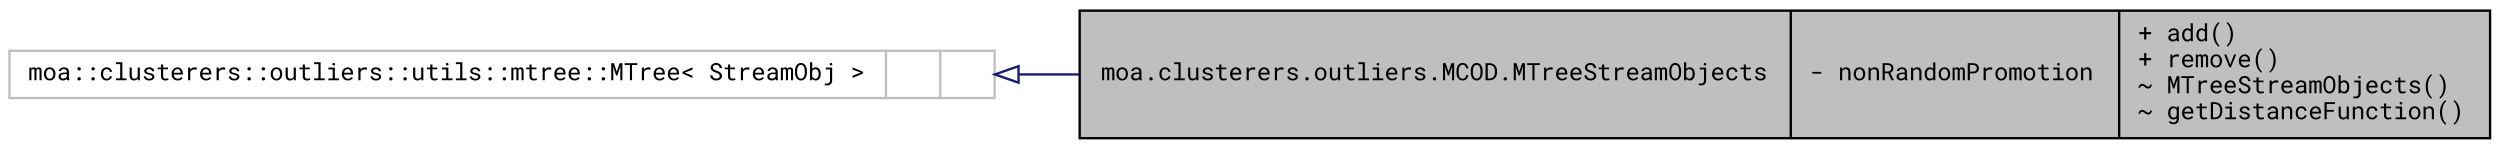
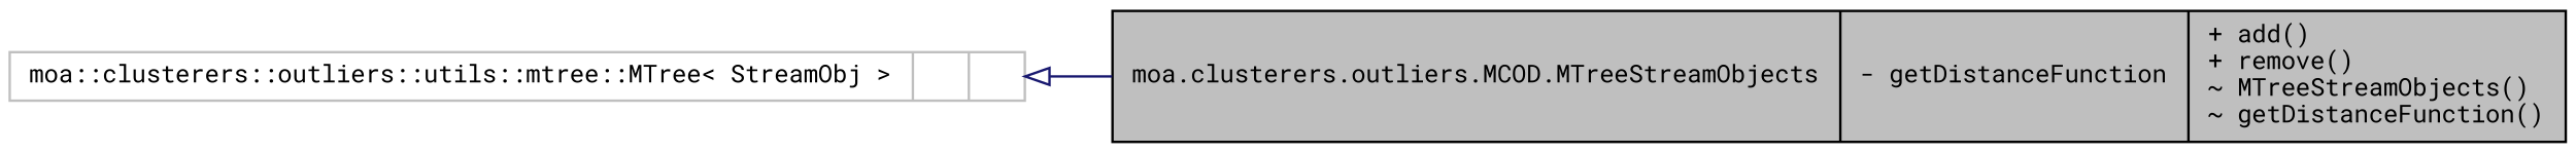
  digraph {
    rankdir=LR
    fontname="Roboto Mono"
    node [fontname="Roboto Mono" fontsize=10 shape=record style=filled]
-   n1 [color=black fillcolor=grey75 fontcolor=black height=0.2 label="{moa.clusterers.outliers.MCOD.MTreeStreamObjects\n|- nonRandomPromotion\l|+ add()\l+ remove()\l~ MTreeStreamObjects()\l~ getDistanceFunction()\l}" width=0.4]
+   n1 [color=black fillcolor=grey75 fontcolor=black height=0.2 label="{moa.clusterers.outliers.MCOD.MTreeStreamObjects\n|- getDistanceFunction\l|+ add()\l+ remove()\l~ MTreeStreamObjects()\l~ getDistanceFunction()\l}" width=0.4]
    n2 [color=grey75 fillcolor=white height=0.2 label="{moa::clusterers::outliers::utils::mtree::MTree\< StreamObj \>\n||}" width=0.4]
    n2 -> n1 [arrowtail=empty color=midnightblue dir=back fontname="Roboto Mono" fontsize=10 labelfontname=Helvetica labelfontsize=10 style=solid]
  }
